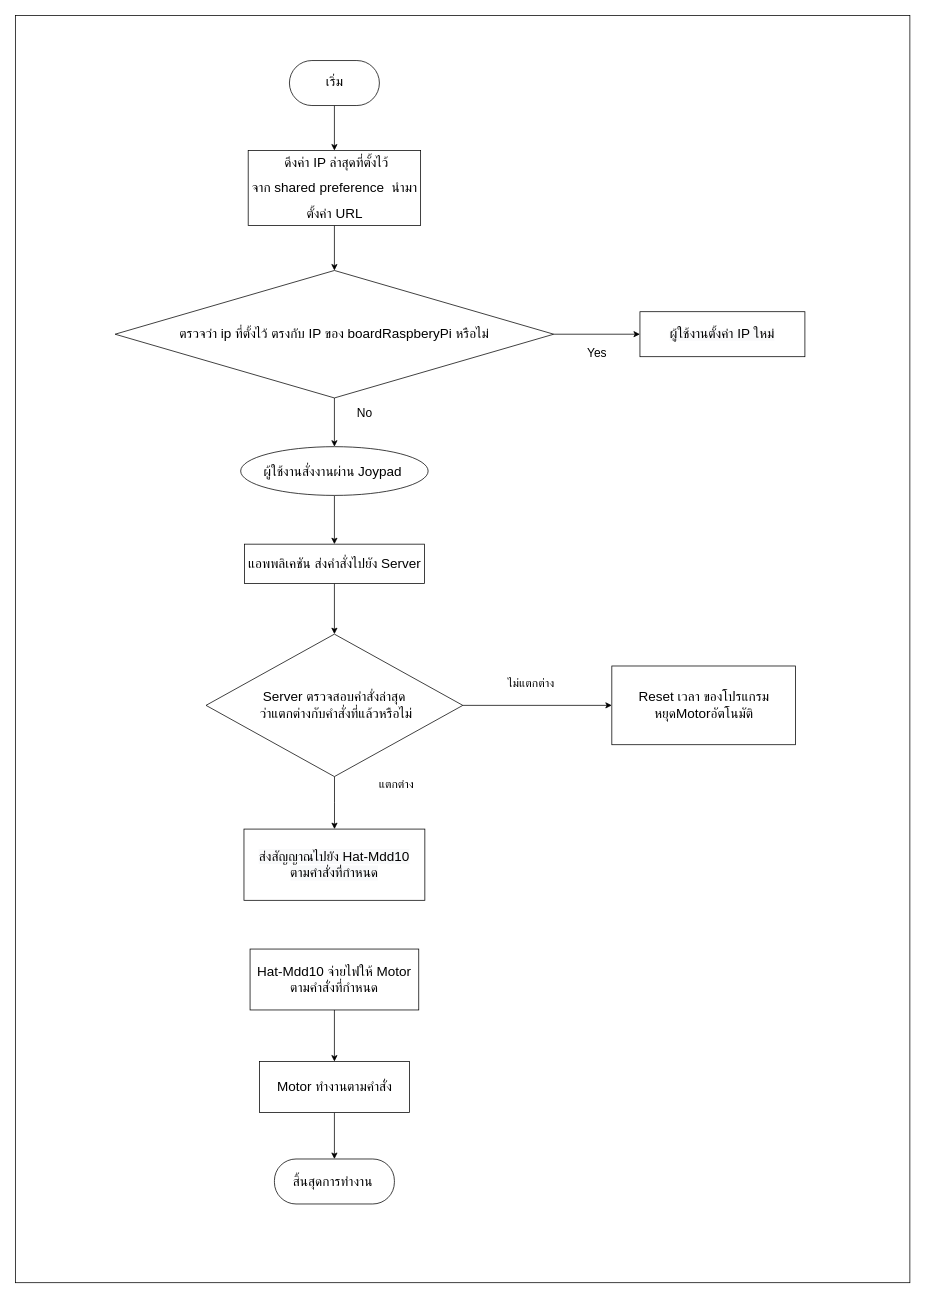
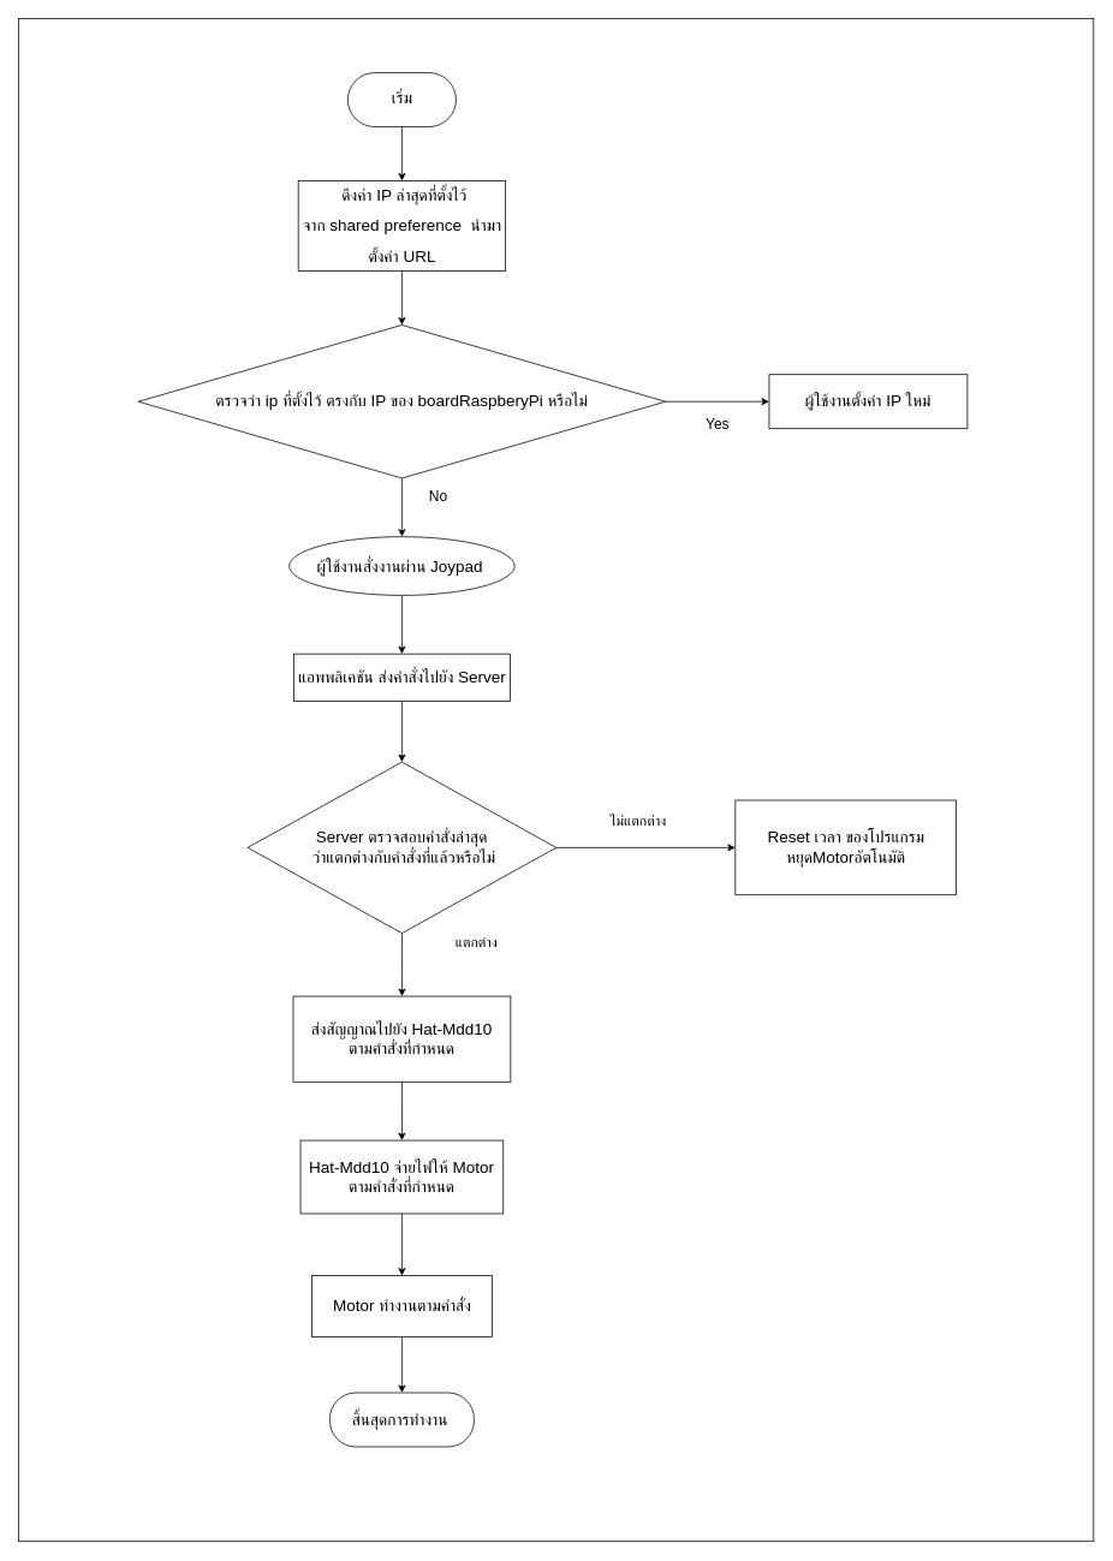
  <mxCell id="0" />
  <mxCell id="1" parent="0" />
  <mxCell id="2" value="" style="rounded=0;whiteSpace=wrap;html=1;" parent="1" vertex="1"><mxGeometry x="20" y="20" width="1193" height="1690" as="geometry" /></mxCell>
  <mxCell id="3" style="edgeStyle=orthogonalEdgeStyle;rounded=0;orthogonalLoop=1;jettySize=auto;html=1;entryX=0.5;entryY=0;entryDx=0;entryDy=0;" parent="1" source="4" target="6" edge="1"><mxGeometry relative="1" as="geometry"><mxPoint x="445.5" y="210" as="targetPoint" /></mxGeometry></mxCell>
  <mxCell id="4" value="&lt;div class=&quot;OutlineElement Ltr  BCX2 SCXW30138683&quot; style=&quot;direction: ltr&quot;&gt;&lt;p class=&quot;Paragraph SCXW30138683 BCX2&quot; style=&quot;vertical-align: baseline ; background-color: transparent ; text-align: left ; margin-left: 0px ; margin-right: 0px ; padding-left: 0px ; padding-right: 0px&quot;&gt;&lt;span style=&quot;line-height: 34.533px ; font-family: &amp;#34;th sarabunpsk&amp;#34; , &amp;#34;th sarabunpsk_embeddedfont&amp;#34; , &amp;#34;th sarabunpsk_msfontservice&amp;#34; , sans-serif&quot; class=&quot;TextRun SCXW30138683 BCX2&quot; lang=&quot;TH-TH&quot;&gt;&lt;font style=&quot;font-size: 18px&quot;&gt;เริ่ม&lt;/font&gt;&lt;/span&gt;&lt;/p&gt;&lt;/div&gt;" style="rounded=1;whiteSpace=wrap;html=1;arcSize=50;" parent="1" vertex="1"><mxGeometry x="385.5" y="80" width="120" height="60" as="geometry" /></mxCell>
  <mxCell id="5" style="edgeStyle=orthogonalEdgeStyle;rounded=0;orthogonalLoop=1;jettySize=auto;html=1;entryX=0.5;entryY=0;entryDx=0;entryDy=0;" parent="1" source="6" target="9" edge="1"><mxGeometry relative="1" as="geometry" /></mxCell>
  <mxCell id="6" value="&lt;font style=&quot;font-size: 18px&quot;&gt;&lt;span style=&quot;line-height: 34.533px ; font-family: &amp;#34;th sarabunpsk&amp;#34; , &amp;#34;th sarabunpsk_embeddedfont&amp;#34; , &amp;#34;th sarabunpsk_msfontservice&amp;#34; , sans-serif&quot; class=&quot;TextRun SCXW212339221 BCX2&quot; lang=&quot;EN-US&quot;&gt;&lt;span style=&quot;background-color: inherit&quot; class=&quot;NormalTextRun SCXW212339221 BCX2&quot;&gt;&lt;/span&gt;&lt;span class=&quot;FindHit SCXW212339221 BCX2&quot;&gt;&lt;span style=&quot;line-height: 34.533px ; font-family: &amp;#34;th sarabunpsk&amp;#34; , &amp;#34;th sarabunpsk_embeddedfont&amp;#34; , &amp;#34;th sarabunpsk_msfontservice&amp;#34; , sans-serif&quot; class=&quot;TextRun  BCX2 SCXW261286898&quot; lang=&quot;EN-US&quot;&gt;&lt;span style=&quot;background-color: inherit&quot; class=&quot;NormalTextRun  BCX2 SCXW261286898&quot;&gt;&lt;span style=&quot;line-height: 34.533px ; font-family: &amp;#34;th sarabunpsk&amp;#34; , &amp;#34;th sarabunpsk_embeddedfont&amp;#34; , &amp;#34;th sarabunpsk_msfontservice&amp;#34; , sans-serif&quot; class=&quot;TextRun  BCX2 SCXW261286898&quot; lang=&quot;TH-TH&quot;&gt;&lt;span style=&quot;background-color: inherit&quot; class=&quot;NormalTextRun  BCX2 SCXW261286898&quot;&gt;&lt;/span&gt;&lt;/span&gt;&lt;span style=&quot;line-height: 34.533px ; font-family: &amp;#34;th sarabunpsk&amp;#34; , &amp;#34;th sarabunpsk_embeddedfont&amp;#34; , &amp;#34;th sarabunpsk_msfontservice&amp;#34; , sans-serif&quot; class=&quot;TextRun  BCX2 SCXW261286898&quot; lang=&quot;EN-US&quot;&gt;&lt;span style=&quot;background-color: inherit&quot; class=&quot;NormalTextRun  BCX2 SCXW261286898&quot;&gt;&amp;nbsp;ดึงค่า I&lt;/span&gt;&lt;/span&gt;P &lt;/span&gt;&lt;/span&gt;&lt;span style=&quot;line-height: 34.533px ; font-family: &amp;#34;th sarabunpsk&amp;#34; , &amp;#34;th sarabunpsk_embeddedfont&amp;#34; , &amp;#34;th sarabunpsk_msfontservice&amp;#34; , sans-serif&quot; class=&quot;TextRun  BCX2 SCXW261286898&quot; lang=&quot;TH-TH&quot;&gt;&lt;span style=&quot;background-color: inherit&quot; class=&quot;NormalTextRun  BCX2 SCXW261286898&quot;&gt;ล&lt;/span&gt;&lt;span style=&quot;background-color: inherit&quot; class=&quot;NormalTextRun  BCX2 SCXW261286898&quot;&gt;่าสุดที่ตั้งไว้&lt;/span&gt;&lt;/span&gt;&lt;span style=&quot;line-height: 34.533px ; font-family: &amp;#34;th sarabunpsk&amp;#34; , &amp;#34;th sarabunpsk_embeddedfont&amp;#34; , &amp;#34;th sarabunpsk_msfontservice&amp;#34; , sans-serif&quot; class=&quot;TextRun  BCX2 SCXW261286898&quot; lang=&quot;TH-TH&quot;&gt;&lt;span style=&quot;background-color: inherit&quot; class=&quot;NormalTextRun  BCX2 SCXW261286898&quot;&gt;จาก&amp;nbsp;&lt;/span&gt;&lt;/span&gt;shared&lt;/span&gt;&lt;span style=&quot;background-color: inherit&quot; class=&quot;NormalTextRun SCXW212339221 BCX2&quot;&gt; preference&amp;nbsp;&lt;/span&gt;&lt;/span&gt;&lt;span style=&quot;line-height: 34.533px ; font-family: &amp;#34;th sarabunpsk&amp;#34; , &amp;#34;th sarabunpsk_embeddedfont&amp;#34; , &amp;#34;th sarabunpsk_msfontservice&amp;#34; , sans-serif&quot; class=&quot;TextRun  BCX2 SCXW104571327&quot; lang=&quot;TH-TH&quot;&gt;&lt;span style=&quot;background-color: inherit&quot; class=&quot;NormalTextRun  BCX2 SCXW104571327&quot;&gt;&lt;/span&gt;&lt;/span&gt;&lt;span style=&quot;line-height: 34.533px ; font-family: &amp;#34;th sarabunpsk&amp;#34; , &amp;#34;th sarabunpsk_embeddedfont&amp;#34; , &amp;#34;th sarabunpsk_msfontservice&amp;#34; , sans-serif&quot; class=&quot;TextRun  BCX2 SCXW104571327&quot; lang=&quot;X-NONE&quot;&gt; &lt;/span&gt;&lt;span style=&quot;line-height: 34.533px ; font-family: &amp;#34;th sarabunpsk&amp;#34; , &amp;#34;th sarabunpsk_embeddedfont&amp;#34; , &amp;#34;th sarabunpsk_msfontservice&amp;#34; , sans-serif&quot; class=&quot;TextRun  BCX2 SCXW104571327&quot; lang=&quot;TH-TH&quot;&gt;นำมาตั้งค่า &lt;/span&gt;&lt;span style=&quot;line-height: 34.533px ; font-family: &amp;#34;th sarabunpsk&amp;#34; , &amp;#34;th sarabunpsk_embeddedfont&amp;#34; , &amp;#34;th sarabunpsk_msfontservice&amp;#34; , sans-serif&quot; class=&quot;TextRun  BCX2 SCXW104571327&quot; lang=&quot;X-NONE&quot;&gt;URL&lt;/span&gt;&lt;/font&gt;" style="rounded=0;whiteSpace=wrap;html=1;" parent="1" vertex="1"><mxGeometry x="330.5" y="200" width="230" height="100" as="geometry" /></mxCell>
  <mxCell id="7" value="" style="edgeStyle=orthogonalEdgeStyle;rounded=0;orthogonalLoop=1;jettySize=auto;html=1;" parent="1" source="9" target="10" edge="1"><mxGeometry relative="1" as="geometry" /></mxCell>
  <mxCell id="8" value="" style="edgeStyle=orthogonalEdgeStyle;rounded=0;orthogonalLoop=1;jettySize=auto;html=1;" parent="1" source="9" target="14" edge="1"><mxGeometry relative="1" as="geometry" /></mxCell>
  <mxCell id="9" value="&lt;div class=&quot;OutlineElement Ltr  BCX2 SCXW22981902&quot; style=&quot;direction: ltr&quot;&gt;&lt;p class=&quot;Paragraph SCXW22981902 BCX2&quot; style=&quot;vertical-align: baseline ; background-color: transparent ; margin-left: 0px ; margin-right: 0px ; padding-left: 0px ; padding-right: 0px ; text-indent: 0px&quot;&gt;&lt;font face=&quot;th sarabunpsk, th sarabunpsk_embeddedfont, th sarabunpsk_msfontservice, sans-serif&quot;&gt;&lt;span style=&quot;font-size: 18px&quot;&gt;ตรวจว่า ip ที่ตั้งไว้ ตรงกับ IP ของ boardRaspberyPi หรือไม่&lt;/span&gt;&lt;/font&gt;&lt;br&gt;&lt;/p&gt;&lt;/div&gt;" style="rhombus;whiteSpace=wrap;html=1;align=center;" parent="1" vertex="1"><mxGeometry x="153" y="360" width="585" height="170" as="geometry" /></mxCell>
  <mxCell id="10" value="&lt;span style=&quot;color: rgb(0 , 0 , 0) ; font-family: &amp;#34;th sarabunpsk&amp;#34; , &amp;#34;th sarabunpsk_embeddedfont&amp;#34; , &amp;#34;th sarabunpsk_msfontservice&amp;#34; , sans-serif ; font-style: normal ; font-weight: 400 ; letter-spacing: normal ; text-align: left ; text-indent: 0px ; text-transform: none ; word-spacing: 0px ; background-color: rgb(248 , 249 , 250) ; display: inline ; float: none&quot;&gt;&lt;font style=&quot;font-size: 18px&quot;&gt;ผู้ใช้งานตั้งค่า IP ใหม่&lt;/font&gt;&lt;/span&gt;" style="whiteSpace=wrap;html=1;" parent="1" vertex="1"><mxGeometry x="853" y="415" width="220" height="60" as="geometry" /></mxCell>
  <mxCell id="11" value="&lt;font style=&quot;font-size: 16px&quot;&gt;Yes&lt;/font&gt;" style="text;html=1;strokeColor=none;fillColor=none;align=center;verticalAlign=middle;whiteSpace=wrap;rounded=0;" parent="1" vertex="1"><mxGeometry x="775.5" y="460" width="40" height="20" as="geometry" /></mxCell>
  <mxCell id="12" value="&lt;font style=&quot;font-size: 16px&quot;&gt;No&lt;/font&gt;" style="text;html=1;strokeColor=none;fillColor=none;align=center;verticalAlign=middle;whiteSpace=wrap;rounded=0;" parent="1" vertex="1"><mxGeometry x="465.5" y="540" width="40" height="20" as="geometry" /></mxCell>
  <mxCell id="13" value="" style="edgeStyle=orthogonalEdgeStyle;rounded=0;orthogonalLoop=1;jettySize=auto;html=1;" parent="1" source="14" target="16" edge="1"><mxGeometry relative="1" as="geometry" /></mxCell>
  <mxCell id="14" value="&lt;span style=&quot;color: rgb(0 , 0 , 0) ; font-size: 18px ; line-height: 34.533px ; font-family: &amp;#34;th sarabunpsk&amp;#34; , &amp;#34;th sarabunpsk_embeddedfont&amp;#34; , &amp;#34;th sarabunpsk_msfontservice&amp;#34; , sans-serif&quot; class=&quot;TextRun SCXW200052148 BCX2&quot; lang=&quot;X-NONE&quot;&gt;&lt;span style=&quot;background-color: inherit&quot; class=&quot;NormalTextRun SCXW200052148 BCX2&quot;&gt;&lt;span style=&quot;text-align: left&quot;&gt;ผู้ใช้งานสั่งงานผ่าน&amp;nbsp;&lt;/span&gt;Joypad&amp;nbsp;&lt;/span&gt;&lt;/span&gt;" style="ellipse;whiteSpace=wrap;html=1;" parent="1" vertex="1"><mxGeometry x="320.5" y="595" width="250" height="65" as="geometry" /></mxCell>
  <mxCell id="15" style="edgeStyle=orthogonalEdgeStyle;rounded=0;orthogonalLoop=1;jettySize=auto;html=1;entryX=0.5;entryY=0;entryDx=0;entryDy=0;" parent="1" source="16" target="23" edge="1"><mxGeometry relative="1" as="geometry" /></mxCell>
  <mxCell id="16" value="&lt;font style=&quot;font-size: 18px&quot;&gt;แอพพลิเคชัน ส่งคำสั่งไปยัง Server&lt;/font&gt;" style="whiteSpace=wrap;html=1;" parent="1" vertex="1"><mxGeometry x="325.5" y="725" width="240" height="52.5" as="geometry" /></mxCell>
  <mxCell id="17" value="" style="edgeStyle=orthogonalEdgeStyle;rounded=0;orthogonalLoop=1;jettySize=auto;html=1;" parent="1" source="18" target="20" edge="1"><mxGeometry relative="1" as="geometry" /></mxCell>
  <mxCell id="18" value="&lt;font style=&quot;font-size: 18px&quot;&gt;&lt;span style=&quot;font-family: &amp;#34;helvetica&amp;#34;&quot;&gt;Hat-Mdd10 จ่ายไฟให้&lt;/span&gt;&amp;nbsp;Motor ตามคำสั่งที่กำหนด&lt;/font&gt;" style="whiteSpace=wrap;html=1;" parent="1" vertex="1"><mxGeometry x="333" y="1265" width="225" height="81.25" as="geometry" /></mxCell>
  <mxCell id="19" style="edgeStyle=orthogonalEdgeStyle;rounded=0;orthogonalLoop=1;jettySize=auto;html=1;entryX=0.5;entryY=0;entryDx=0;entryDy=0;" parent="1" source="20" target="29" edge="1"><mxGeometry relative="1" as="geometry" /></mxCell>
  <mxCell id="20" value="&lt;font style=&quot;font-size: 18px&quot;&gt;Motor ทำงานตามคำสั่ง&lt;/font&gt;" style="whiteSpace=wrap;html=1;" parent="1" vertex="1"><mxGeometry x="345.5" y="1415" width="200" height="68.13" as="geometry" /></mxCell>
  <mxCell id="21" value="" style="edgeStyle=orthogonalEdgeStyle;rounded=0;orthogonalLoop=1;jettySize=auto;html=1;" parent="1" source="23" target="26" edge="1"><mxGeometry relative="1" as="geometry" /></mxCell>
  <mxCell id="22" value="" style="edgeStyle=orthogonalEdgeStyle;rounded=0;orthogonalLoop=1;jettySize=auto;html=1;" parent="1" source="23" target="28" edge="1"><mxGeometry relative="1" as="geometry" /></mxCell>
  <mxCell id="23" value="&lt;font style=&quot;font-size: 18px&quot;&gt;Server ตรวจสอบคำสั่งล่าสุด&lt;br&gt;&amp;nbsp;ว่าแตกต่างกับคำสั่งที่แล้วหรือไม่&lt;/font&gt;" style="rhombus;whiteSpace=wrap;html=1;" parent="1" vertex="1"><mxGeometry x="274.25" y="845" width="342.5" height="190" as="geometry" /></mxCell>
  <mxCell id="24" value="&lt;font style=&quot;font-size: 16px&quot;&gt;แตกต่าง&lt;/font&gt;" style="text;html=1;strokeColor=none;fillColor=none;align=center;verticalAlign=middle;whiteSpace=wrap;rounded=0;" parent="1" vertex="1"><mxGeometry x="495.5" y="1035" width="65" height="20" as="geometry" /></mxCell>
  <mxCell id="25" value="&lt;font style=&quot;font-size: 16px&quot;&gt;ไม่แตกต่าง&lt;/font&gt;" style="text;html=1;strokeColor=none;fillColor=none;align=center;verticalAlign=middle;whiteSpace=wrap;rounded=0;" parent="1" vertex="1"><mxGeometry x="663" y="895" width="90" height="30" as="geometry" /></mxCell>
  <mxCell id="26" value="&lt;font style=&quot;font-size: 18px&quot;&gt;Reset เวลา ของโปรแกรมหยุดMotorอัตโนมัติ&lt;/font&gt;" style="whiteSpace=wrap;html=1;" parent="1" vertex="1"><mxGeometry x="815.5" y="887.5" width="245" height="105" as="geometry" /></mxCell>
+ <mxCell id="27" style="edgeStyle=orthogonalEdgeStyle;rounded=0;orthogonalLoop=1;jettySize=auto;html=1;entryX=0.5;entryY=0;entryDx=0;entryDy=0;" parent="1" source="28" target="18" edge="1"><mxGeometry relative="1" as="geometry" /></mxCell>
  <mxCell id="28" value="&lt;span style=&quot;color: rgb(0 , 0 , 0) ; font-family: &amp;#34;helvetica&amp;#34; ; font-size: 18px ; font-style: normal ; font-weight: 400 ; letter-spacing: normal ; text-align: center ; text-indent: 0px ; text-transform: none ; word-spacing: 0px ; background-color: rgb(248 , 249 , 250) ; display: inline ; float: none&quot;&gt;ส่งสัญญาณไปยัง Hat-Mdd10 &lt;br&gt;ตามคำสั่งที่กำหนด&lt;/span&gt;" style="whiteSpace=wrap;html=1;" parent="1" vertex="1"><mxGeometry x="324.88" y="1105" width="241.25" height="95" as="geometry" /></mxCell>
  <mxCell id="29" value="&lt;div class=&quot;OutlineElement Ltr  BCX2 SCXW17207903&quot; style=&quot;direction: ltr ; font-size: 18px&quot;&gt;&lt;p class=&quot;Paragraph SCXW17207903 BCX2&quot; style=&quot;vertical-align: baseline ; background-color: transparent ; margin-left: 0px ; margin-right: 0px ; padding-left: 0px ; padding-right: 0px&quot;&gt;&lt;span style=&quot;line-height: 34.533px ; font-family: &amp;#34;th sarabunpsk&amp;#34; , &amp;#34;th sarabunpsk_embeddedfont&amp;#34; , &amp;#34;th sarabunpsk_msfontservice&amp;#34; , sans-serif&quot; class=&quot;TextRun SCXW17207903 BCX2&quot; lang=&quot;TH-TH&quot;&gt;&lt;span style=&quot;background-color: inherit&quot; class=&quot;NormalTextRun SCXW17207903 BCX2&quot;&gt;สิ้นสุดการทำงาน&lt;/span&gt;&lt;/span&gt;&lt;span class=&quot;EOP SCXW17207903 BCX2&quot; style=&quot;line-height: 34.533px ; font-family: &amp;#34;th sarabunpsk&amp;#34; , &amp;#34;th sarabunpsk_embeddedfont&amp;#34; , &amp;#34;th sarabunpsk_msfontservice&amp;#34; , sans-serif&quot;&gt;&amp;nbsp;&lt;/span&gt;&lt;/p&gt;&lt;/div&gt;" style="rounded=1;whiteSpace=wrap;html=1;align=center;arcSize=48;" parent="1" vertex="1"><mxGeometry x="365.5" y="1545" width="160" height="60" as="geometry" /></mxCell>
